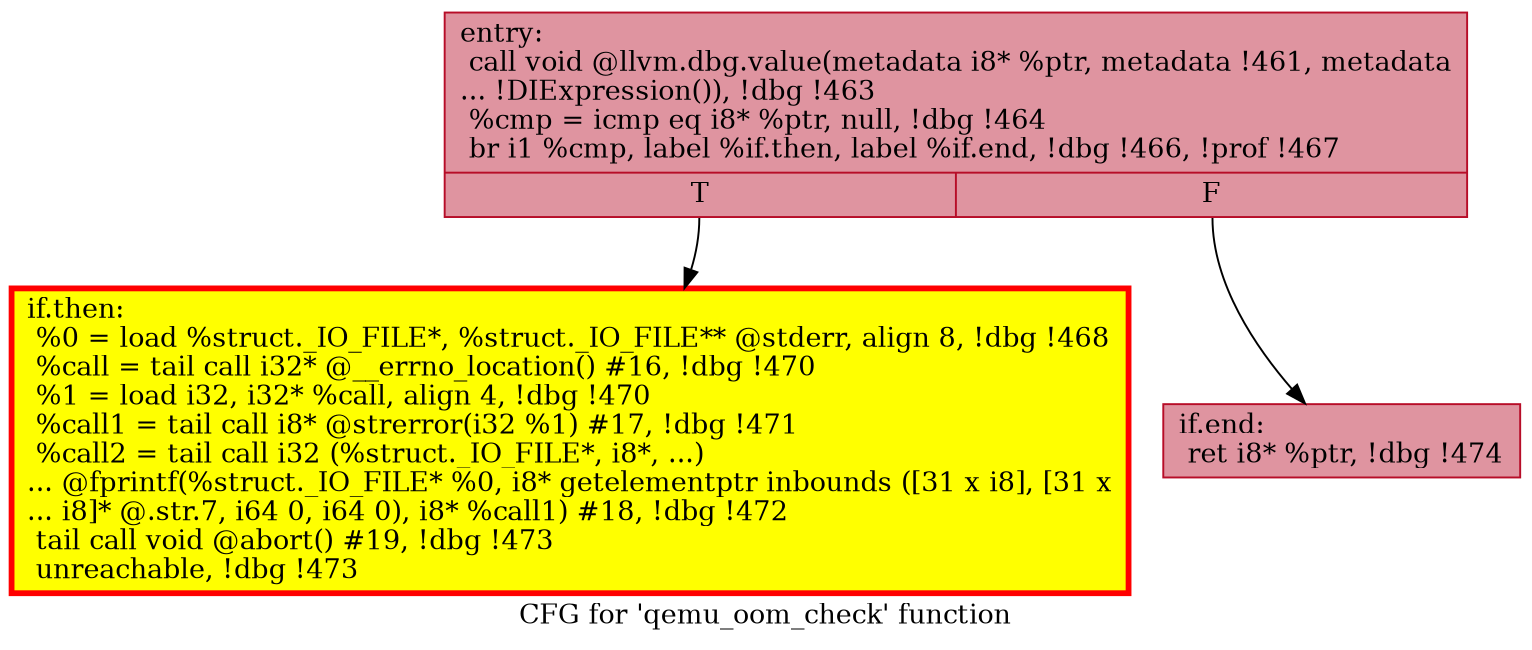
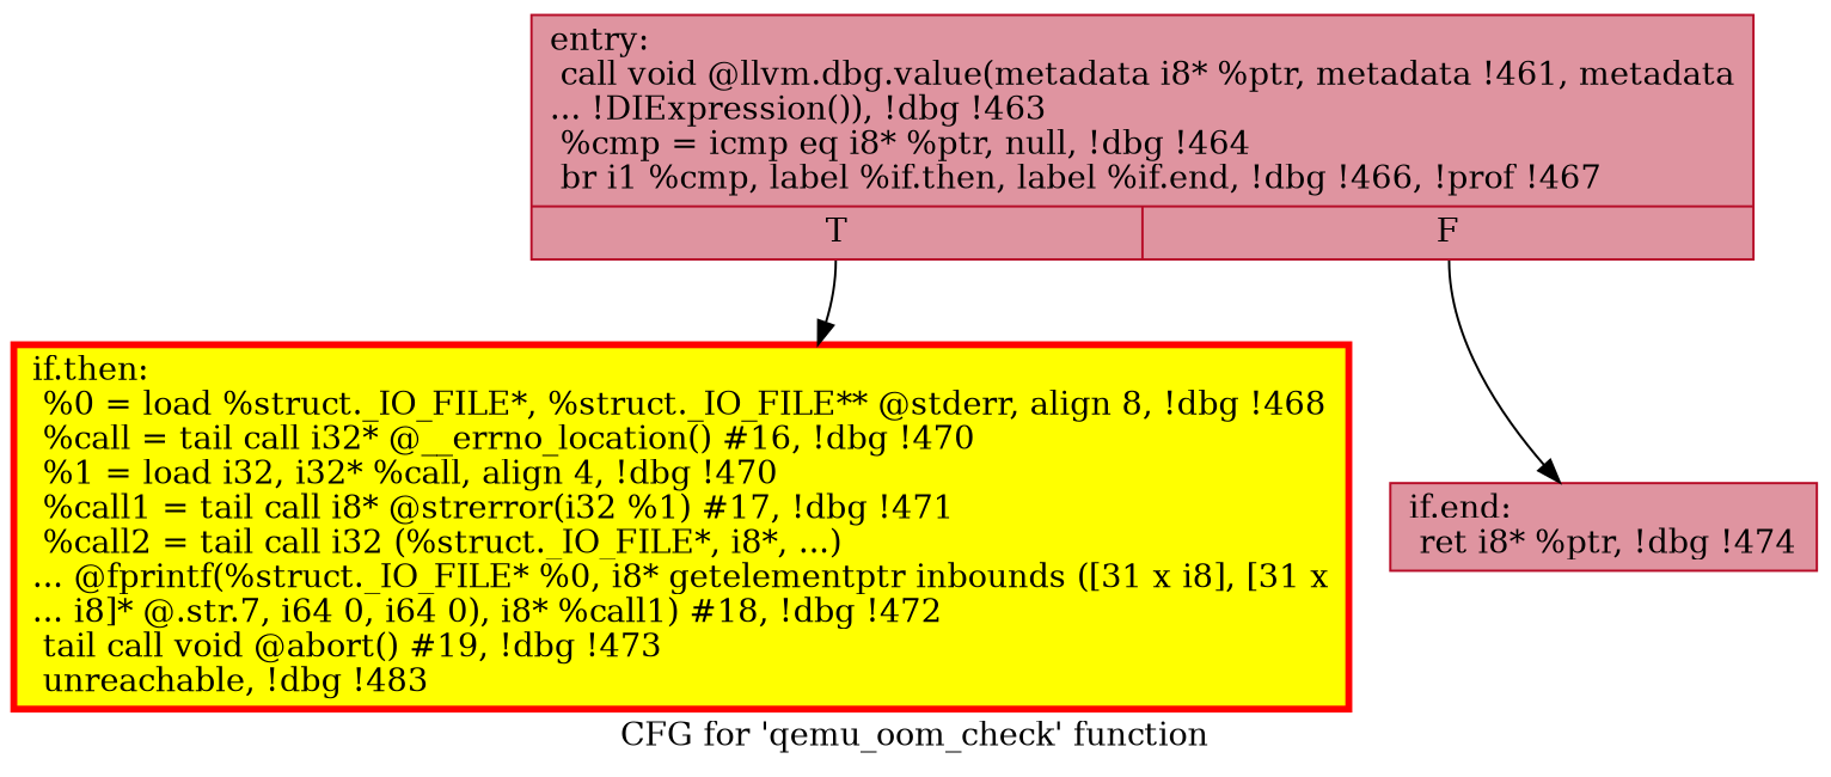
  digraph {
    label="CFG for 'qemu_oom_check' function"
    node [color="#b70d28ff" fillcolor="#b70d2870" shape=record style=filled]
    n1 [label="{entry:\l  call void @llvm.dbg.value(metadata i8* %ptr, metadata !461, metadata\l... !DIExpression()), !dbg !463\l  %cmp = icmp eq i8* %ptr, null, !dbg !464\l  br i1 %cmp, label %if.then, label %if.end, !dbg !466, !prof !467\l|{<s0>T|<s1>F}}"]
-   n2 [color=red fillcolor=yellow label="{if.then:                                          \l  %0 = load %struct._IO_FILE*, %struct._IO_FILE** @stderr, align 8, !dbg !468\l  %call = tail call i32* @__errno_location() #16, !dbg !470\l  %1 = load i32, i32* %call, align 4, !dbg !470\l  %call1 = tail call i8* @strerror(i32 %1) #17, !dbg !471\l  %call2 = tail call i32 (%struct._IO_FILE*, i8*, ...)\l... @fprintf(%struct._IO_FILE* %0, i8* getelementptr inbounds ([31 x i8], [31 x\l... i8]* @.str.7, i64 0, i64 0), i8* %call1) #18, !dbg !472\l  tail call void @abort() #19, !dbg !473\l  unreachable, !dbg !473\l}" penwidth=3.0]
+   n2 [color=red fillcolor=yellow label="{if.then:                                          \l  %0 = load %struct._IO_FILE*, %struct._IO_FILE** @stderr, align 8, !dbg !468\l  %call = tail call i32* @__errno_location() #16, !dbg !470\l  %1 = load i32, i32* %call, align 4, !dbg !470\l  %call1 = tail call i8* @strerror(i32 %1) #17, !dbg !471\l  %call2 = tail call i32 (%struct._IO_FILE*, i8*, ...)\l... @fprintf(%struct._IO_FILE* %0, i8* getelementptr inbounds ([31 x i8], [31 x\l... i8]* @.str.7, i64 0, i64 0), i8* %call1) #18, !dbg !472\l  tail call void @abort() #19, !dbg !473\l  unreachable, !dbg !483\l}" penwidth=3.0]
    n3 [label="{if.end:                                           \l  ret i8* %ptr, !dbg !474\l}"]
    n1 -> n2 [tailport=s0]
    n1 -> n3 [tailport=s1]
  }
